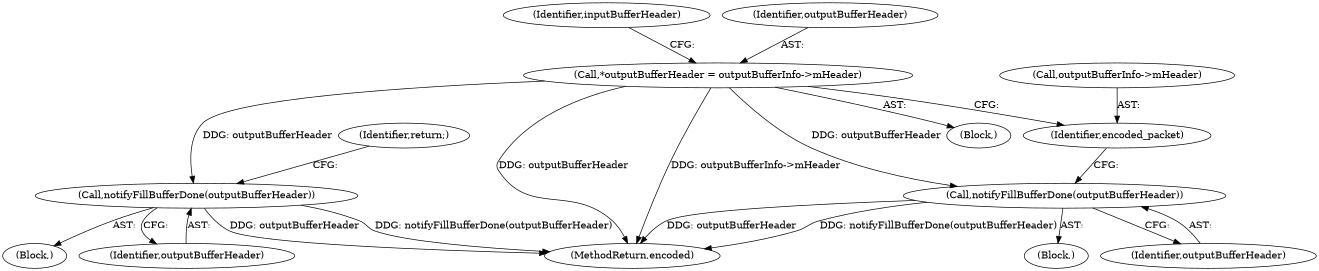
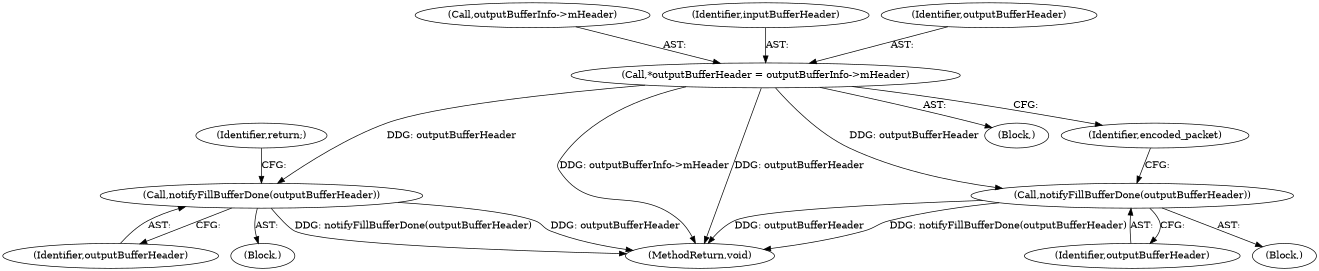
  digraph {
    n1 [label="(Call,*outputBufferHeader = outputBufferInfo->mHeader)"]
    n2 [label="(Call,notifyFillBufferDone(outputBufferHeader))"]
    n3 [label="(Call,notifyFillBufferDone(outputBufferHeader))"]
-   n4 [label="(MethodReturn,encoded)"]
+   n4 [label="(MethodReturn,void)"]
    n5 [label="(Block,)"]
    n6 [label="(Identifier,encoded_packet)"]
    n7 [label="(Block,)"]
    n8 [label="(Identifier,outputBufferHeader)"]
    n9 [label="(Identifier,outputBufferHeader)"]
    n10 [label="(Block,)"]
    n11 [label="(Call,outputBufferInfo->mHeader)"]
    n12 [label="(Identifier,inputBufferHeader)"]
    n13 [label="(Identifier,return;)"]
    n14 [label="(Identifier,outputBufferHeader)"]
    n1 -> n2 [label="DDG: outputBufferHeader"]
    n1 -> n3 [label="DDG: outputBufferHeader"]
    n1 -> n4 [label="DDG: outputBufferHeader"]
    n1 -> n4 [label="DDG: outputBufferInfo->mHeader"]
    n1 -> n5 [label="AST: "]
    n1 -> n6 [label="CFG: "]
    n2 -> n4 [label="DDG: outputBufferHeader"]
    n2 -> n4 [label="DDG: notifyFillBufferDone(outputBufferHeader)"]
    n2 -> n7 [label="AST: "]
    n2 -> n8 [label="CFG: "]
    n3 -> n4 [label="DDG: outputBufferHeader"]
    n3 -> n4 [label="DDG: notifyFillBufferDone(outputBufferHeader)"]
    n3 -> n9 [label="CFG: "]
    n3 -> n10 [label="AST: "]
    n6 -> n3 [label="CFG: "]
    n8 -> n2 [label="AST: "]
    n9 -> n3 [label="AST: "]
-   n11 -> n6 [label="AST: "]
-   n12 -> n1 [label="CFG: "]
+   n11 -> n1 [label="AST: "]
+   n12 -> n1 [label="AST: "]
    n13 -> n2 [label="CFG: "]
    n14 -> n1 [label="AST: "]
  }
